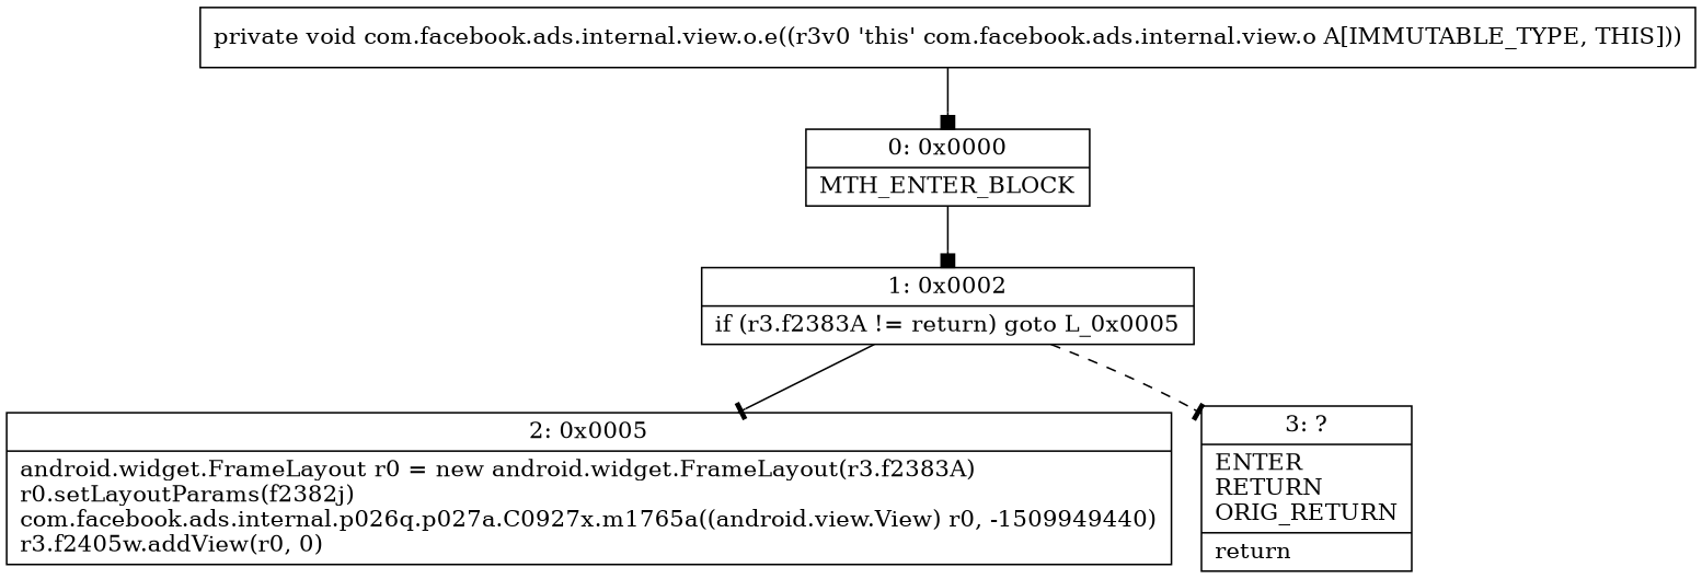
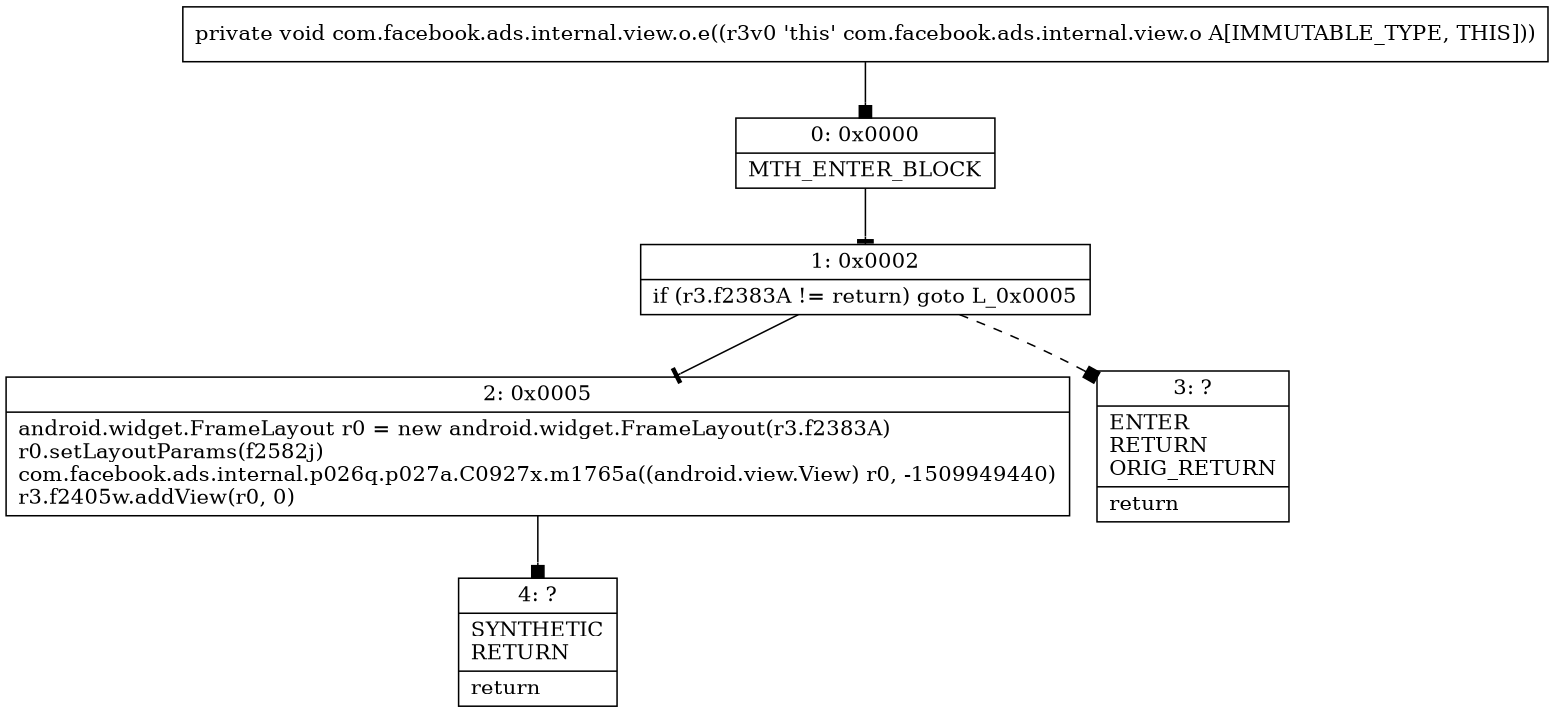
  digraph {
    node [shape=record]
    edge [arrowhead=box]
    n1 [label="{0\:\ 0x0000|MTH_ENTER_BLOCK\l}"]
    n2 [label="{1\:\ 0x0002|if (r3.f2383A != return) goto L_0x0005\l}"]
-   n3 [label="{2\:\ 0x0005|android.widget.FrameLayout r0 = new android.widget.FrameLayout(r3.f2383A)\lr0.setLayoutParams(f2382j)\lcom.facebook.ads.internal.p026q.p027a.C0927x.m1765a((android.view.View) r0, \-1509949440)\lr3.f2405w.addView(r0, 0)\l}"]
+   n3 [label="{2\:\ 0x0005|android.widget.FrameLayout r0 = new android.widget.FrameLayout(r3.f2383A)\lr0.setLayoutParams(f2582j)\lcom.facebook.ads.internal.p026q.p027a.C0927x.m1765a((android.view.View) r0, \-1509949440)\lr3.f2405w.addView(r0, 0)\l}"]
    n4 [label="{3\:\ ?|ENTER\lRETURN\lORIG_RETURN\l|return\l}"]
+   n5 [label="{4\:\ ?|SYNTHETIC\lRETURN\l|return\l}"]
    n6 [label="{private void com.facebook.ads.internal.view.o.e((r3v0 'this' com.facebook.ads.internal.view.o A[IMMUTABLE_TYPE, THIS])) }"]
-   n1 -> n2
+   n1 -> n2 [arrowhead=tee]
    n2 -> n3 [arrowhead=tee]
-   n2 -> n4 [arrowhead=tee style=dashed]
+   n2 -> n4 [style=dashed]
+   n3 -> n5
    n6 -> n1
  }
